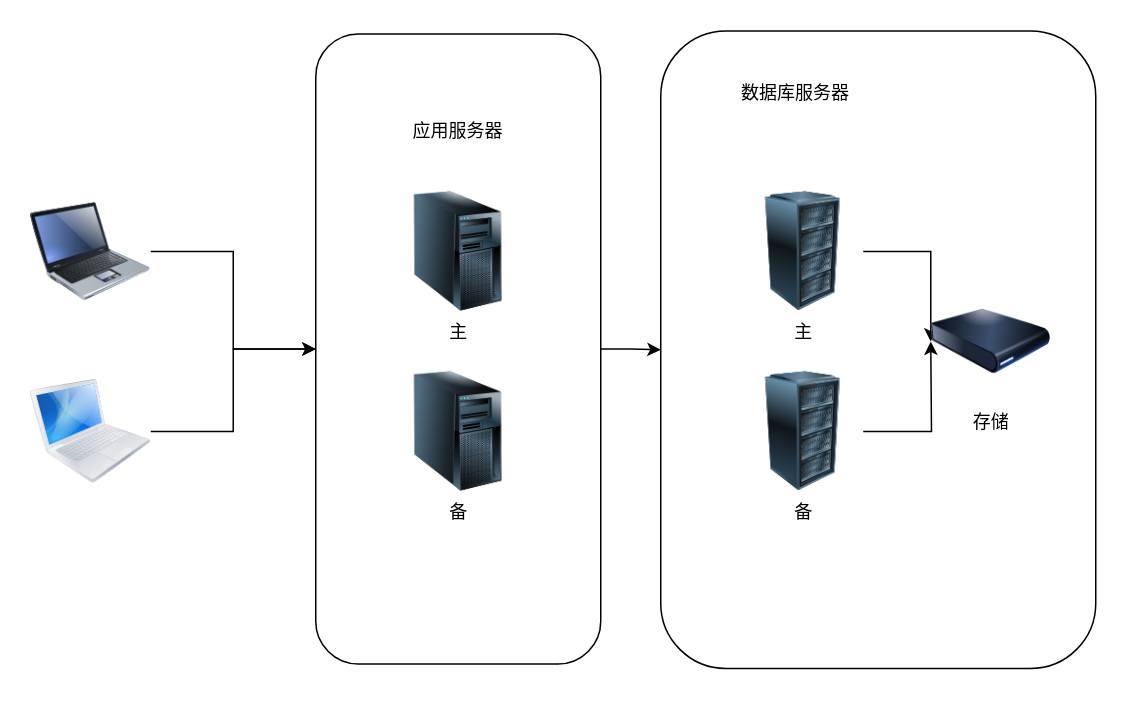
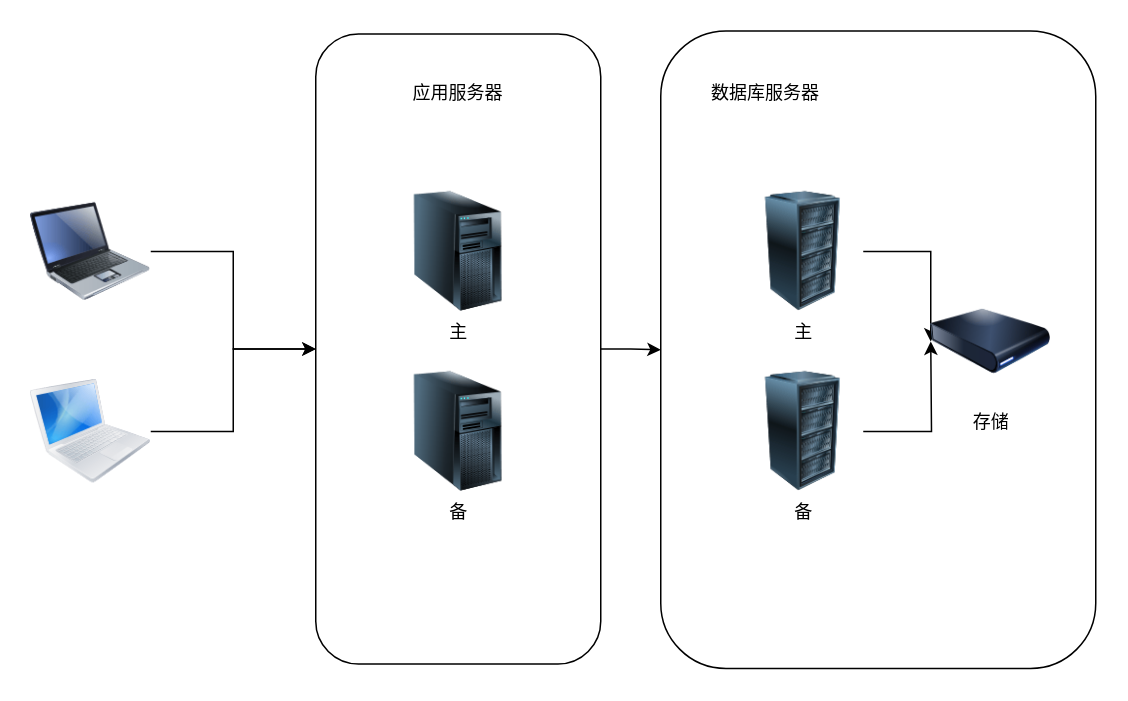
  <mxCell id="0" />
  <mxCell id="1" parent="0" />
  <mxCell id="2" style="edgeStyle=orthogonalEdgeStyle;rounded=0;orthogonalLoop=1;jettySize=auto;html=1;entryX=0;entryY=0.5;entryDx=0;entryDy=0;" edge="1" parent="1" source="3" target="11"><mxGeometry relative="1" as="geometry" /></mxCell>
  <mxCell id="3" value="" style="rounded=1;whiteSpace=wrap;html=1;" vertex="1" parent="1"><mxGeometry x="210" y="22" width="190" height="420" as="geometry" /></mxCell>
  <mxCell id="4" style="edgeStyle=orthogonalEdgeStyle;rounded=0;orthogonalLoop=1;jettySize=auto;html=1;entryX=0;entryY=0.5;entryDx=0;entryDy=0;" edge="1" parent="1" source="5" target="3"><mxGeometry relative="1" as="geometry" /></mxCell>
  <mxCell id="5" value="" style="image;html=1;image=img/lib/clip_art/computers/Laptop_128x128.png" vertex="1" parent="1"><mxGeometry x="20" y="127" width="80" height="80" as="geometry" /></mxCell>
  <mxCell id="6" style="edgeStyle=orthogonalEdgeStyle;rounded=0;orthogonalLoop=1;jettySize=auto;html=1;entryX=0;entryY=0.5;entryDx=0;entryDy=0;" edge="1" parent="1" source="7" target="3"><mxGeometry relative="1" as="geometry" /></mxCell>
  <mxCell id="7" value="" style="image;html=1;image=img/lib/clip_art/computers/MacBook_128x128.png" vertex="1" parent="1"><mxGeometry x="20" y="247" width="80" height="80" as="geometry" /></mxCell>
- <mxCell id="8" value="应用服务器" style="text;html=1;strokeColor=none;fillColor=none;align=center;verticalAlign=middle;whiteSpace=wrap;rounded=0;" vertex="1" parent="1"><mxGeometry x="265" y="72" width="80" height="30" as="geometry" /></mxCell>
+ <mxCell id="8" value="应用服务器" style="text;html=1;strokeColor=none;fillColor=none;align=center;verticalAlign=middle;whiteSpace=wrap;rounded=0;" vertex="1" parent="1"><mxGeometry x="265" y="47" width="80" height="30" as="geometry" /></mxCell>
  <mxCell id="9" value="主" style="image;html=1;image=img/lib/clip_art/computers/Server_Tower_128x128.png" vertex="1" parent="1"><mxGeometry x="265" y="127" width="80" height="80" as="geometry" /></mxCell>
  <mxCell id="10" value="备" style="image;html=1;image=img/lib/clip_art/computers/Server_Tower_128x128.png" vertex="1" parent="1"><mxGeometry x="265" y="247" width="80" height="80" as="geometry" /></mxCell>
  <mxCell id="11" value="" style="rounded=1;whiteSpace=wrap;html=1;" vertex="1" parent="1"><mxGeometry x="440" y="20" width="290" height="425" as="geometry" /></mxCell>
- <mxCell id="12" value="数据库服务器" style="text;html=1;strokeColor=none;fillColor=none;align=center;verticalAlign=middle;whiteSpace=wrap;rounded=0;" vertex="1" parent="1"><mxGeometry x="490" y="47" width="80" height="30" as="geometry" /></mxCell>
+ <mxCell id="12" value="数据库服务器" style="text;html=1;strokeColor=none;fillColor=none;align=center;verticalAlign=middle;whiteSpace=wrap;rounded=0;" vertex="1" parent="1"><mxGeometry x="470" y="47" width="80" height="30" as="geometry" /></mxCell>
  <mxCell id="13" style="edgeStyle=orthogonalEdgeStyle;rounded=0;orthogonalLoop=1;jettySize=auto;html=1;entryX=0;entryY=0.5;entryDx=0;entryDy=0;" edge="1" parent="1" source="14" target="17"><mxGeometry relative="1" as="geometry"><Array as="points"><mxPoint x="620" y="167" /></Array></mxGeometry></mxCell>
  <mxCell id="14" value="主" style="image;html=1;image=img/lib/clip_art/computers/Server_Rack_128x128.png" vertex="1" parent="1"><mxGeometry x="495" y="127" width="80" height="80" as="geometry" /></mxCell>
  <mxCell id="15" style="edgeStyle=orthogonalEdgeStyle;rounded=0;orthogonalLoop=1;jettySize=auto;html=1;" edge="1" parent="1" source="16"><mxGeometry relative="1" as="geometry"><mxPoint x="620" y="227" as="targetPoint" /></mxGeometry></mxCell>
  <mxCell id="16" value="备" style="image;html=1;image=img/lib/clip_art/computers/Server_Rack_128x128.png" vertex="1" parent="1"><mxGeometry x="495" y="247" width="80" height="80" as="geometry" /></mxCell>
  <mxCell id="17" value="存储" style="image;html=1;image=img/lib/clip_art/computers/Harddrive_128x128.png" vertex="1" parent="1"><mxGeometry x="620" y="187" width="80" height="80" as="geometry" /></mxCell>
